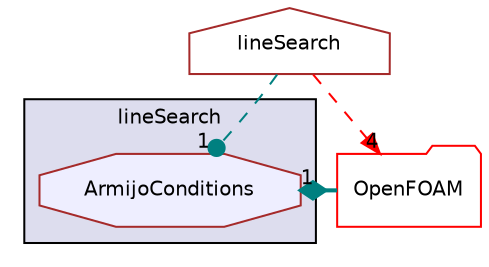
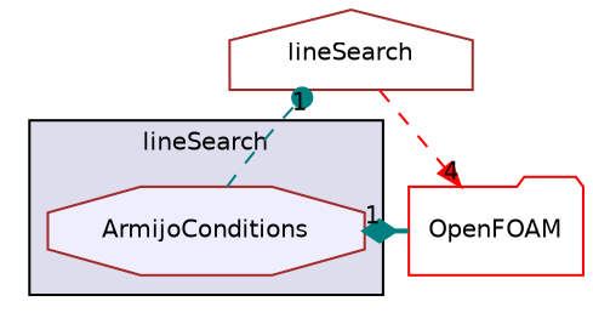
  digraph {
    compound=true
    node [color=brown fontname=Helvetica fontsize=10]
    edge [color=teal headlabel=1 labeldistance=1.5 labelfontname=Helvetica labelfontsize=10 style=dashed]
    n1 [fillcolor="#eeeeff" label=ArmijoConditions pencolor=black shape=octagon style=filled]
    n2 [label=lineSearch shape=house]
    n3 [color=red label=OpenFOAM shape=folder]
    subgraph cluster_1 {
      bgcolor="#ddddee"
      fontname=Helvetica
      fontsize=10
      label=lineSearch
      pencolor=black
      n1
    }
-   n2 -> n1 [arrowhead=dot]
+   n1 -> n2 [arrowhead=dot]
    n2 -> n3 [arrowhead=normal color=red headlabel=4]
    n3 -> n1 [arrowhead=diamond style=bold]
  }
